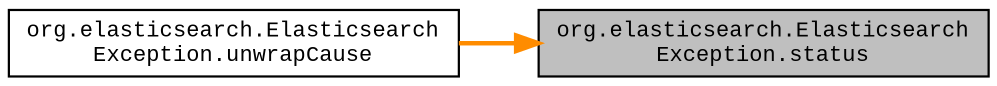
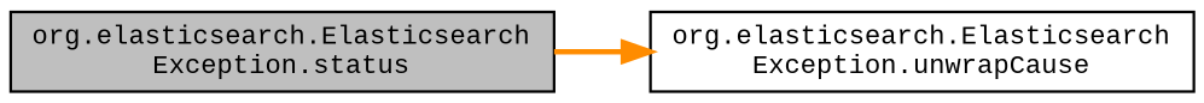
  digraph {
    rankdir=LR
    fontname="Liberation Mono"
    node [color=black fontname="Liberation Mono" fontsize=10 shape=record style=filled]
    n1 [fillcolor=grey75 fontcolor=black height=0.2 label="org.elasticsearch.Elasticsearch\lException.status" width=0.4]
    n2 [fillcolor=white height=0.2 label="org.elasticsearch.Elasticsearch\lException.unwrapCause" width=0.4]
-   n2 -> n1 [color=darkorange fontname="Liberation Mono" fontsize=10 labelfontname=Helvetica labelfontsize=10 style=bold]
+   n1 -> n2 [color=darkorange fontname="Liberation Mono" fontsize=10 labelfontname=Helvetica labelfontsize=10 style=bold]
  }
